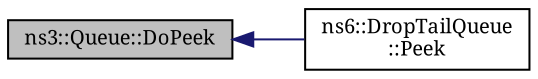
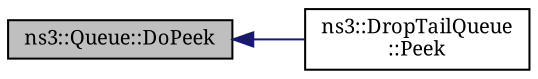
  digraph {
    rankdir=LR
    fontname="Noto Serif"
    node [color=black fontname="Noto Serif" fontsize=10 shape=record style=filled]
    n1 [fillcolor=grey75 fontcolor=black height=0.2 label="ns3::Queue::DoPeek" width=0.4]
-   n2 [fillcolor=white height=0.2 label="ns6::DropTailQueue\l::Peek" width=0.4]
+   n2 [fillcolor=white height=0.2 label="ns3::DropTailQueue\l::Peek" width=0.4]
    n1 -> n2 [color=midnightblue dir=back fontname="Noto Serif" fontsize=10 labelfontname=Helvetica labelfontsize=10 style=solid]
  }
